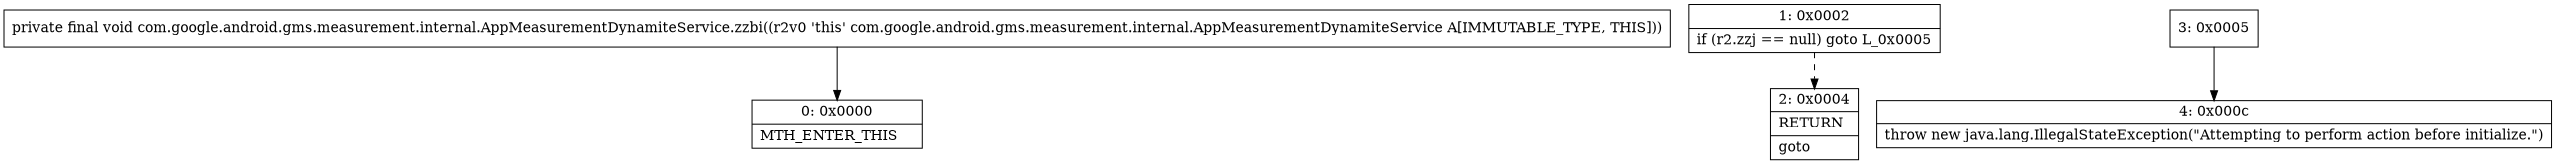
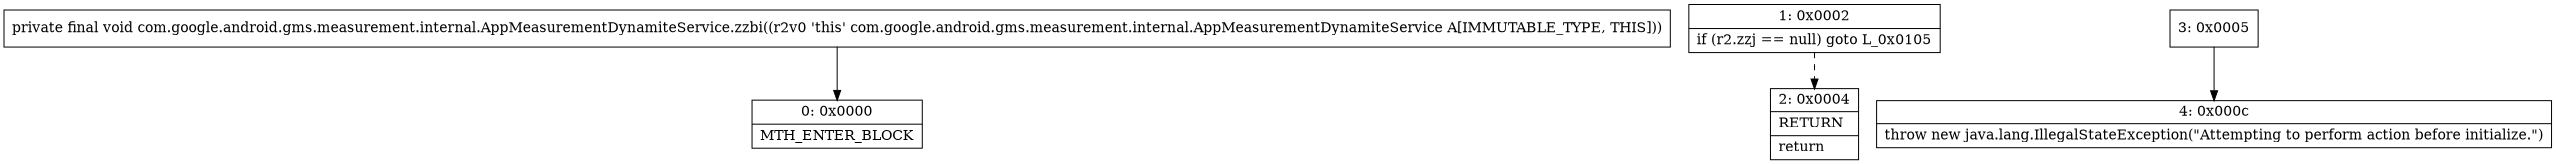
  digraph {
    node [shape=record]
-   n1 [label="{0\:\ 0x0000|MTH_ENTER_THIS\l}"]
-   n2 [label="{1\:\ 0x0002|if (r2.zzj == null) goto L_0x0005\l}"]
-   n3 [label="{2\:\ 0x0004|RETURN\l|goto\l}"]
+   n1 [label="{0\:\ 0x0000|MTH_ENTER_BLOCK\l}"]
+   n2 [label="{1\:\ 0x0002|if (r2.zzj == null) goto L_0x0105\l}"]
+   n3 [label="{2\:\ 0x0004|RETURN\l|return\l}"]
    n4 [label="{3\:\ 0x0005}"]
    n5 [label="{4\:\ 0x000c|throw new java.lang.IllegalStateException(\"Attempting to perform action before initialize.\")\l}"]
    n6 [label="{private final void com.google.android.gms.measurement.internal.AppMeasurementDynamiteService.zzbi((r2v0 'this' com.google.android.gms.measurement.internal.AppMeasurementDynamiteService A[IMMUTABLE_TYPE, THIS])) }"]
    n2 -> n3 [style=dashed]
    n4 -> n5
    n6 -> n1
  }
